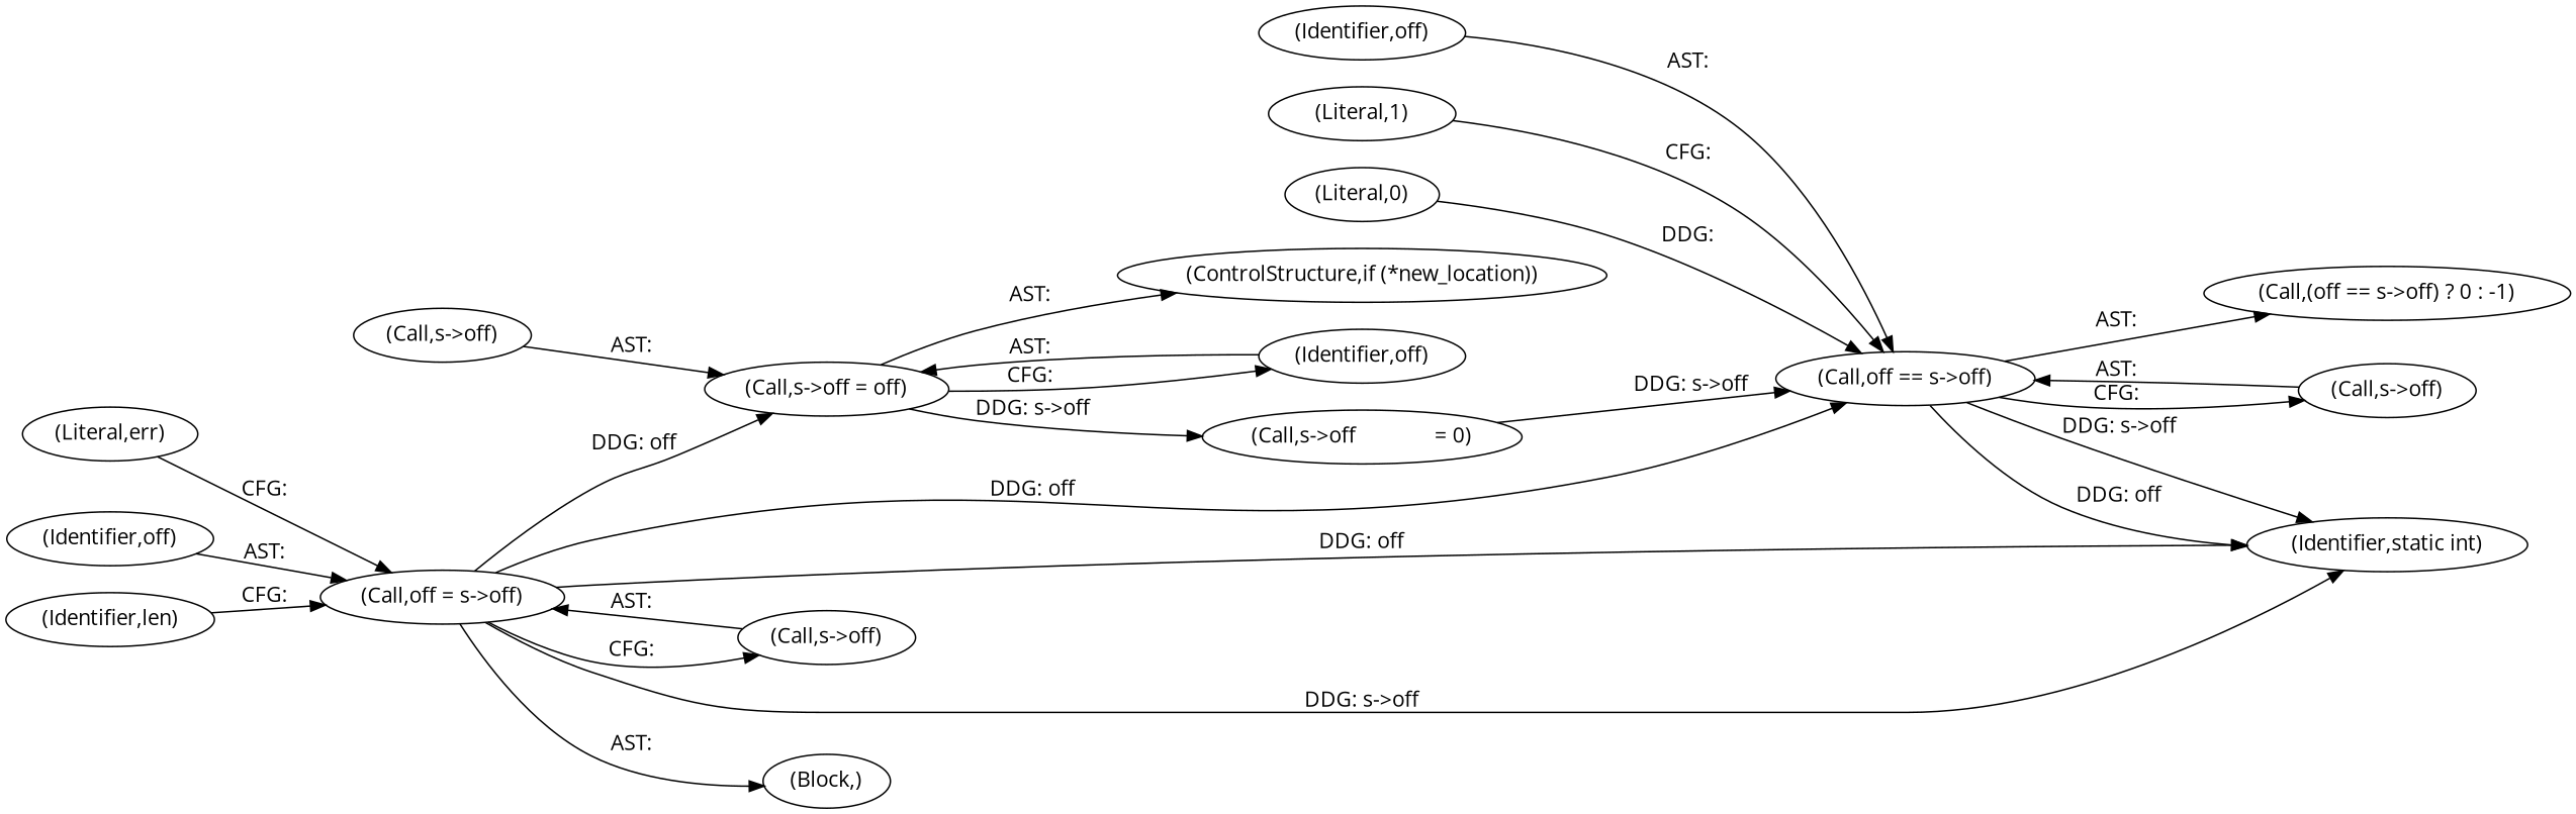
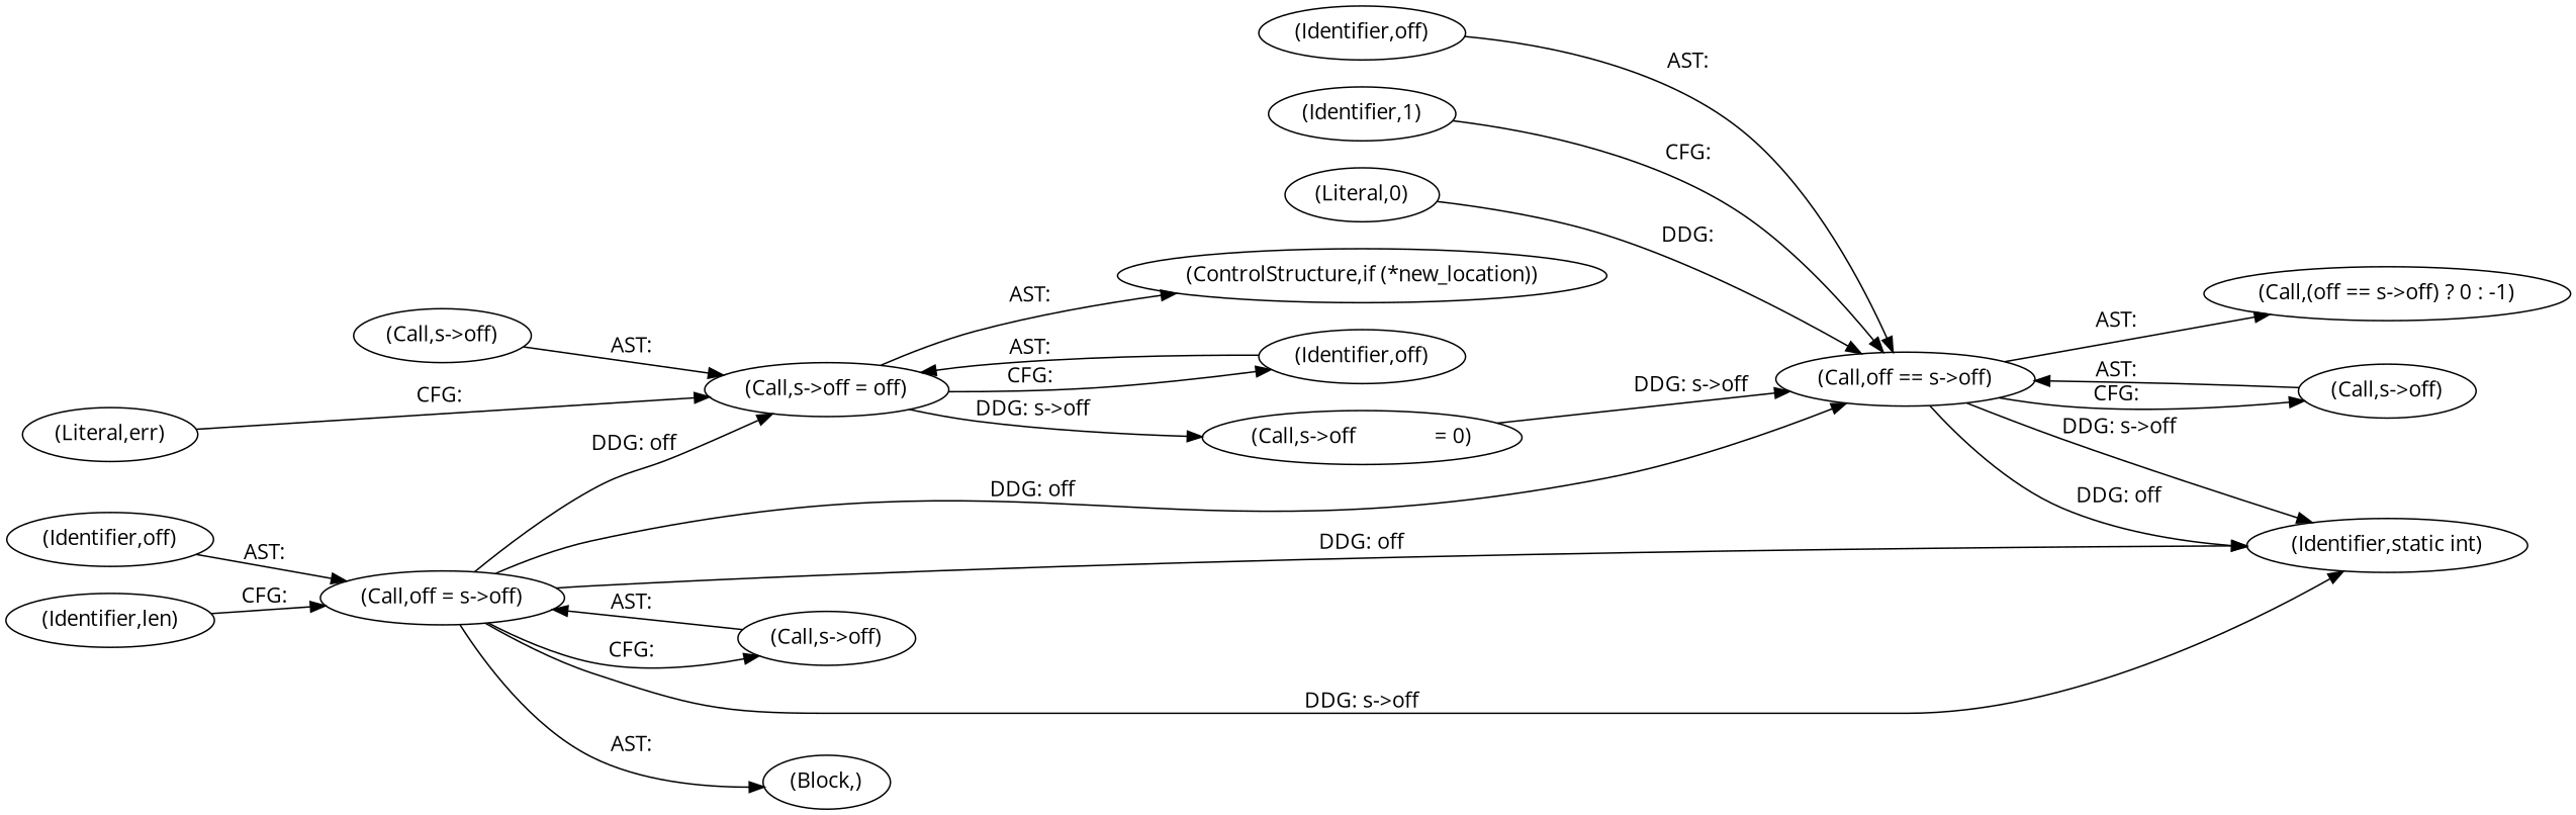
  digraph {
    fontname="Open Sans"
    rankdir=LR
    node [fontname="Open Sans"]
    edge [fontname="Open Sans"]
    n1 [label="(Call,off = s->off)"]
    n2 [label="(Call,s->off = off)"]
    n3 [label="(Call,off == s->off)"]
    n4 [label="(Identifier,static int)"]
    n5 [label="(Block,)"]
    n6 [label="(Call,s->off)"]
    n7 [label="(Identifier,off)"]
    n8 [label="(ControlStructure,if (*new_location))"]
    n9 [label="(Call,s->off              = 0)"]
    n10 [label="(Call,s->off)"]
    n11 [label="(Call,(off == s->off) ? 0 : -1)"]
    n12 [label="(Identifier,off)"]
    n13 [label="(Identifier,len)"]
    n14 [label="(Call,s->off)"]
    n15 [label="(Identifier,off)"]
-   n16 [label="(Literal,1)"]
+   n16 [label="(Identifier,1)"]
    n17 [label="(Literal,0)"]
    n18 [label="(Literal,err)"]
    n1 -> n2 [label="DDG: off"]
    n1 -> n3 [label="DDG: off"]
    n1 -> n4 [label="DDG: off"]
    n1 -> n4 [label="DDG: s->off"]
    n1 -> n5 [label="AST: "]
    n1 -> n6 [label="CFG: "]
    n2 -> n7 [label="CFG: "]
    n2 -> n8 [label="AST: "]
    n2 -> n9 [label="DDG: s->off"]
    n3 -> n4 [label="DDG: s->off"]
    n3 -> n4 [label="DDG: off"]
    n3 -> n10 [label="CFG: "]
    n3 -> n11 [label="AST: "]
    n6 -> n1 [label="AST: "]
    n7 -> n2 [label="AST: "]
    n9 -> n3 [label="DDG: s->off"]
    n10 -> n3 [label="AST: "]
    n12 -> n1 [label="AST: "]
    n13 -> n1 [label="CFG: "]
    n14 -> n2 [label="AST: "]
    n15 -> n3 [label="AST: "]
    n16 -> n3 [label="CFG: "]
    n17 -> n3 [label="DDG: "]
-   n18 -> n1 [label="CFG: "]
+   n18 -> n2 [label="CFG: "]
  }
